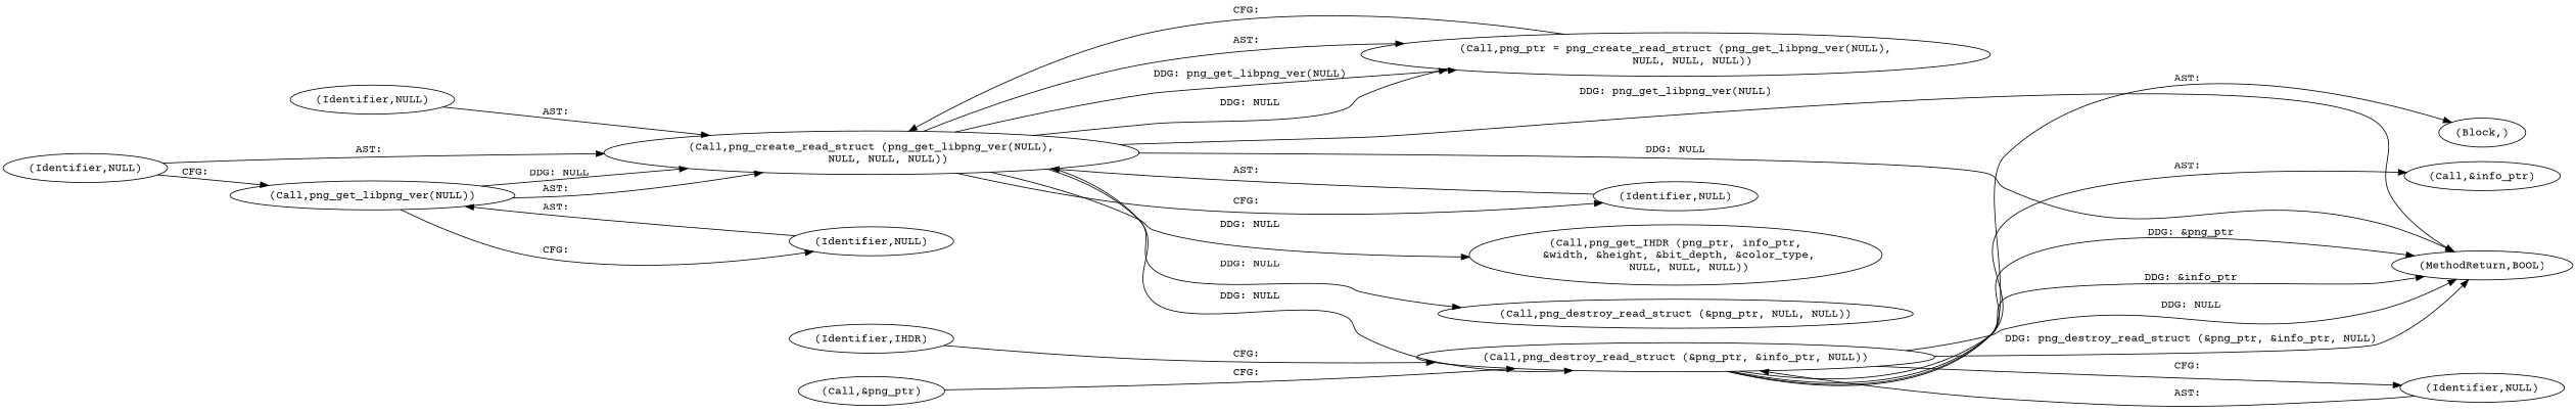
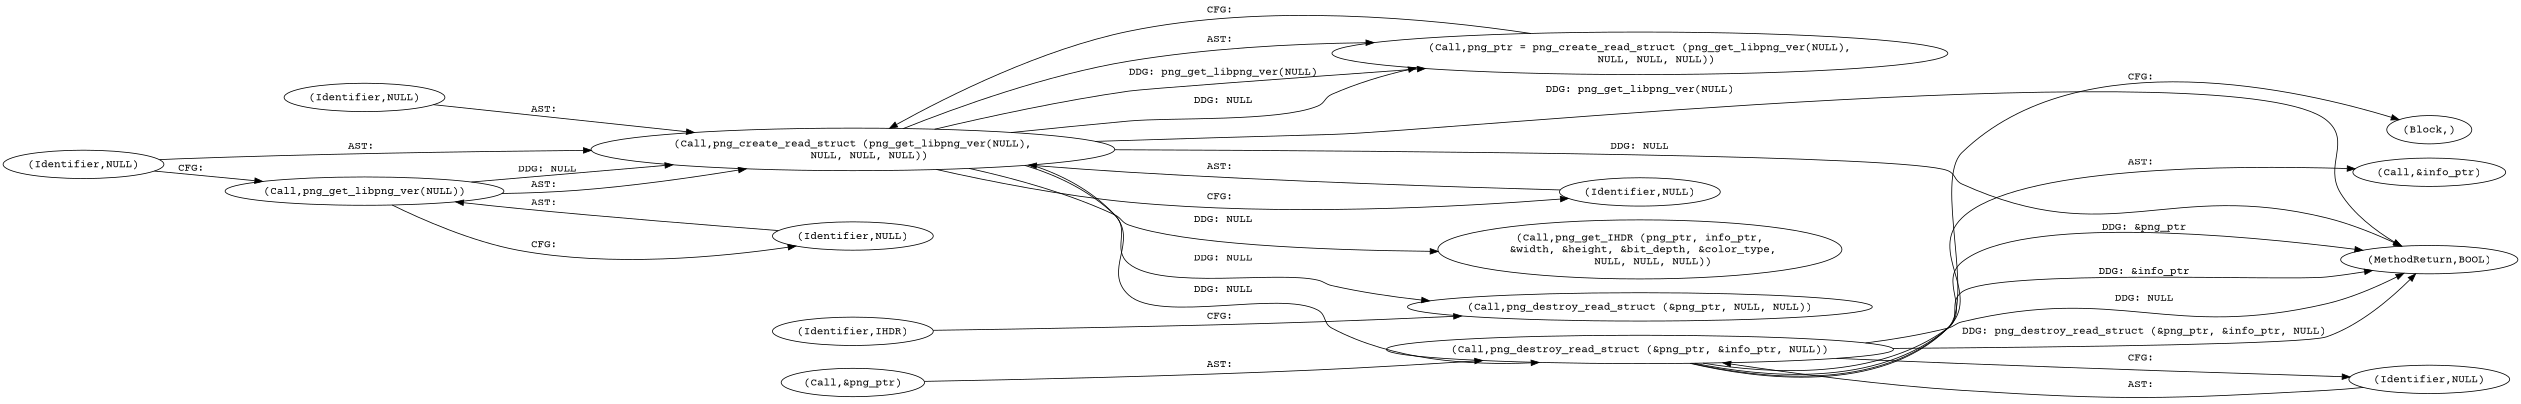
  digraph {
    fontname="Courier Prime"
    rankdir=LR
    node [fontname="Courier Prime"]
    edge [fontname="Courier Prime"]
    n1 [label="(Call,png_destroy_read_struct (&png_ptr, &info_ptr, NULL))"]
    n2 [label="(MethodReturn,BOOL)"]
    n3 [label="(Identifier,NULL)"]
    n4 [label="(Block,)"]
    n5 [label="(Call,&info_ptr)"]
    n6 [label="(Call,png_create_read_struct (png_get_libpng_ver(NULL),\n     NULL, NULL, NULL))"]
    n7 [label="(Identifier,NULL)"]
    n8 [label="(Call,png_get_IHDR (png_ptr, info_ptr,\n &width, &height, &bit_depth, &color_type,\n    NULL, NULL, NULL))"]
    n9 [label="(Call,png_ptr = png_create_read_struct (png_get_libpng_ver(NULL),\n     NULL, NULL, NULL))"]
    n10 [label="(Call,png_destroy_read_struct (&png_ptr, NULL, NULL))"]
    n11 [label="(Call,png_get_libpng_ver(NULL))"]
    n12 [label="(Identifier,NULL)"]
    n13 [label="(Identifier,NULL)"]
    n14 [label="(Identifier,IHDR)"]
    n15 [label="(Identifier,NULL)"]
    n16 [label="(Call,&png_ptr)"]
    n1 -> n2 [label="DDG: NULL"]
    n1 -> n2 [label="DDG: png_destroy_read_struct (&png_ptr, &info_ptr, NULL)"]
    n1 -> n2 [label="DDG: &png_ptr"]
    n1 -> n2 [label="DDG: &info_ptr"]
    n1 -> n3 [label="CFG: "]
-   n1 -> n4 [label="AST: "]
+   n1 -> n4 [label="CFG: "]
    n1 -> n5 [label="AST: "]
    n3 -> n1 [label="AST: "]
    n6 -> n1 [label="DDG: NULL"]
    n6 -> n2 [label="DDG: png_get_libpng_ver(NULL)"]
    n6 -> n2 [label="DDG: NULL"]
    n6 -> n7 [label="CFG: "]
    n6 -> n8 [label="DDG: NULL"]
    n6 -> n9 [label="AST: "]
    n6 -> n9 [label="DDG: png_get_libpng_ver(NULL)"]
    n6 -> n9 [label="DDG: NULL"]
    n6 -> n10 [label="DDG: NULL"]
    n7 -> n6 [label="AST: "]
    n9 -> n6 [label="CFG: "]
    n11 -> n6 [label="AST: "]
    n11 -> n6 [label="DDG: NULL"]
    n11 -> n12 [label="CFG: "]
    n12 -> n11 [label="AST: "]
    n13 -> n6 [label="AST: "]
    n13 -> n11 [label="CFG: "]
-   n14 -> n1 [label="CFG: "]
+   n14 -> n10 [label="CFG: "]
    n15 -> n6 [label="AST: "]
-   n16 -> n1 [label="CFG: "]
+   n16 -> n1 [label="AST: "]
  }
